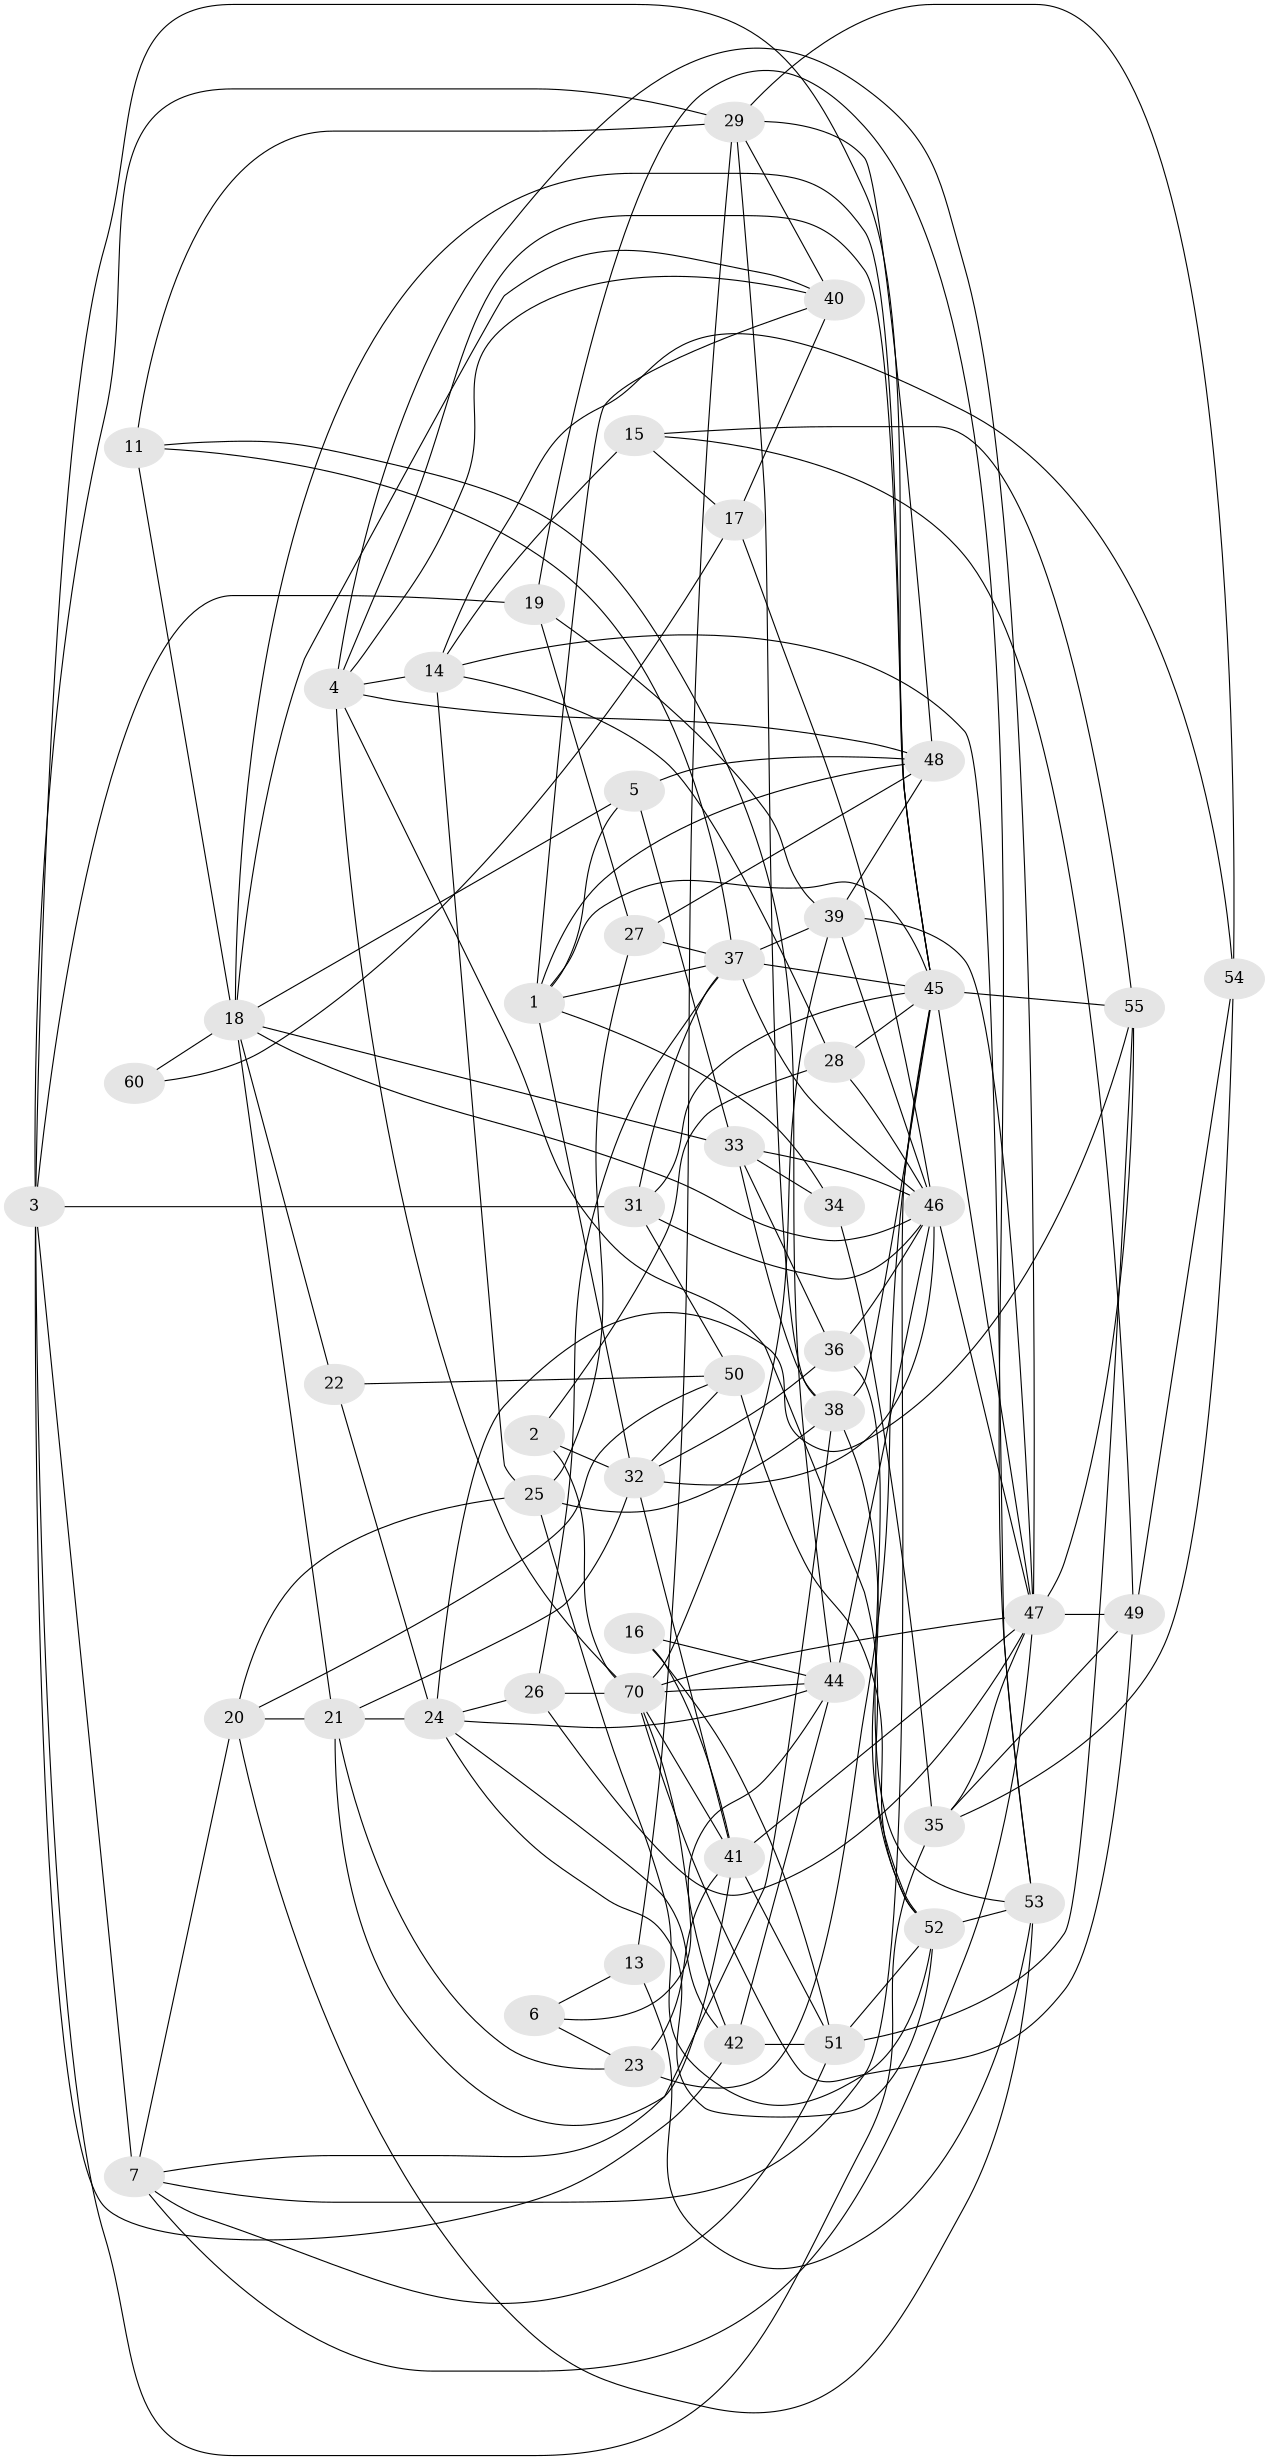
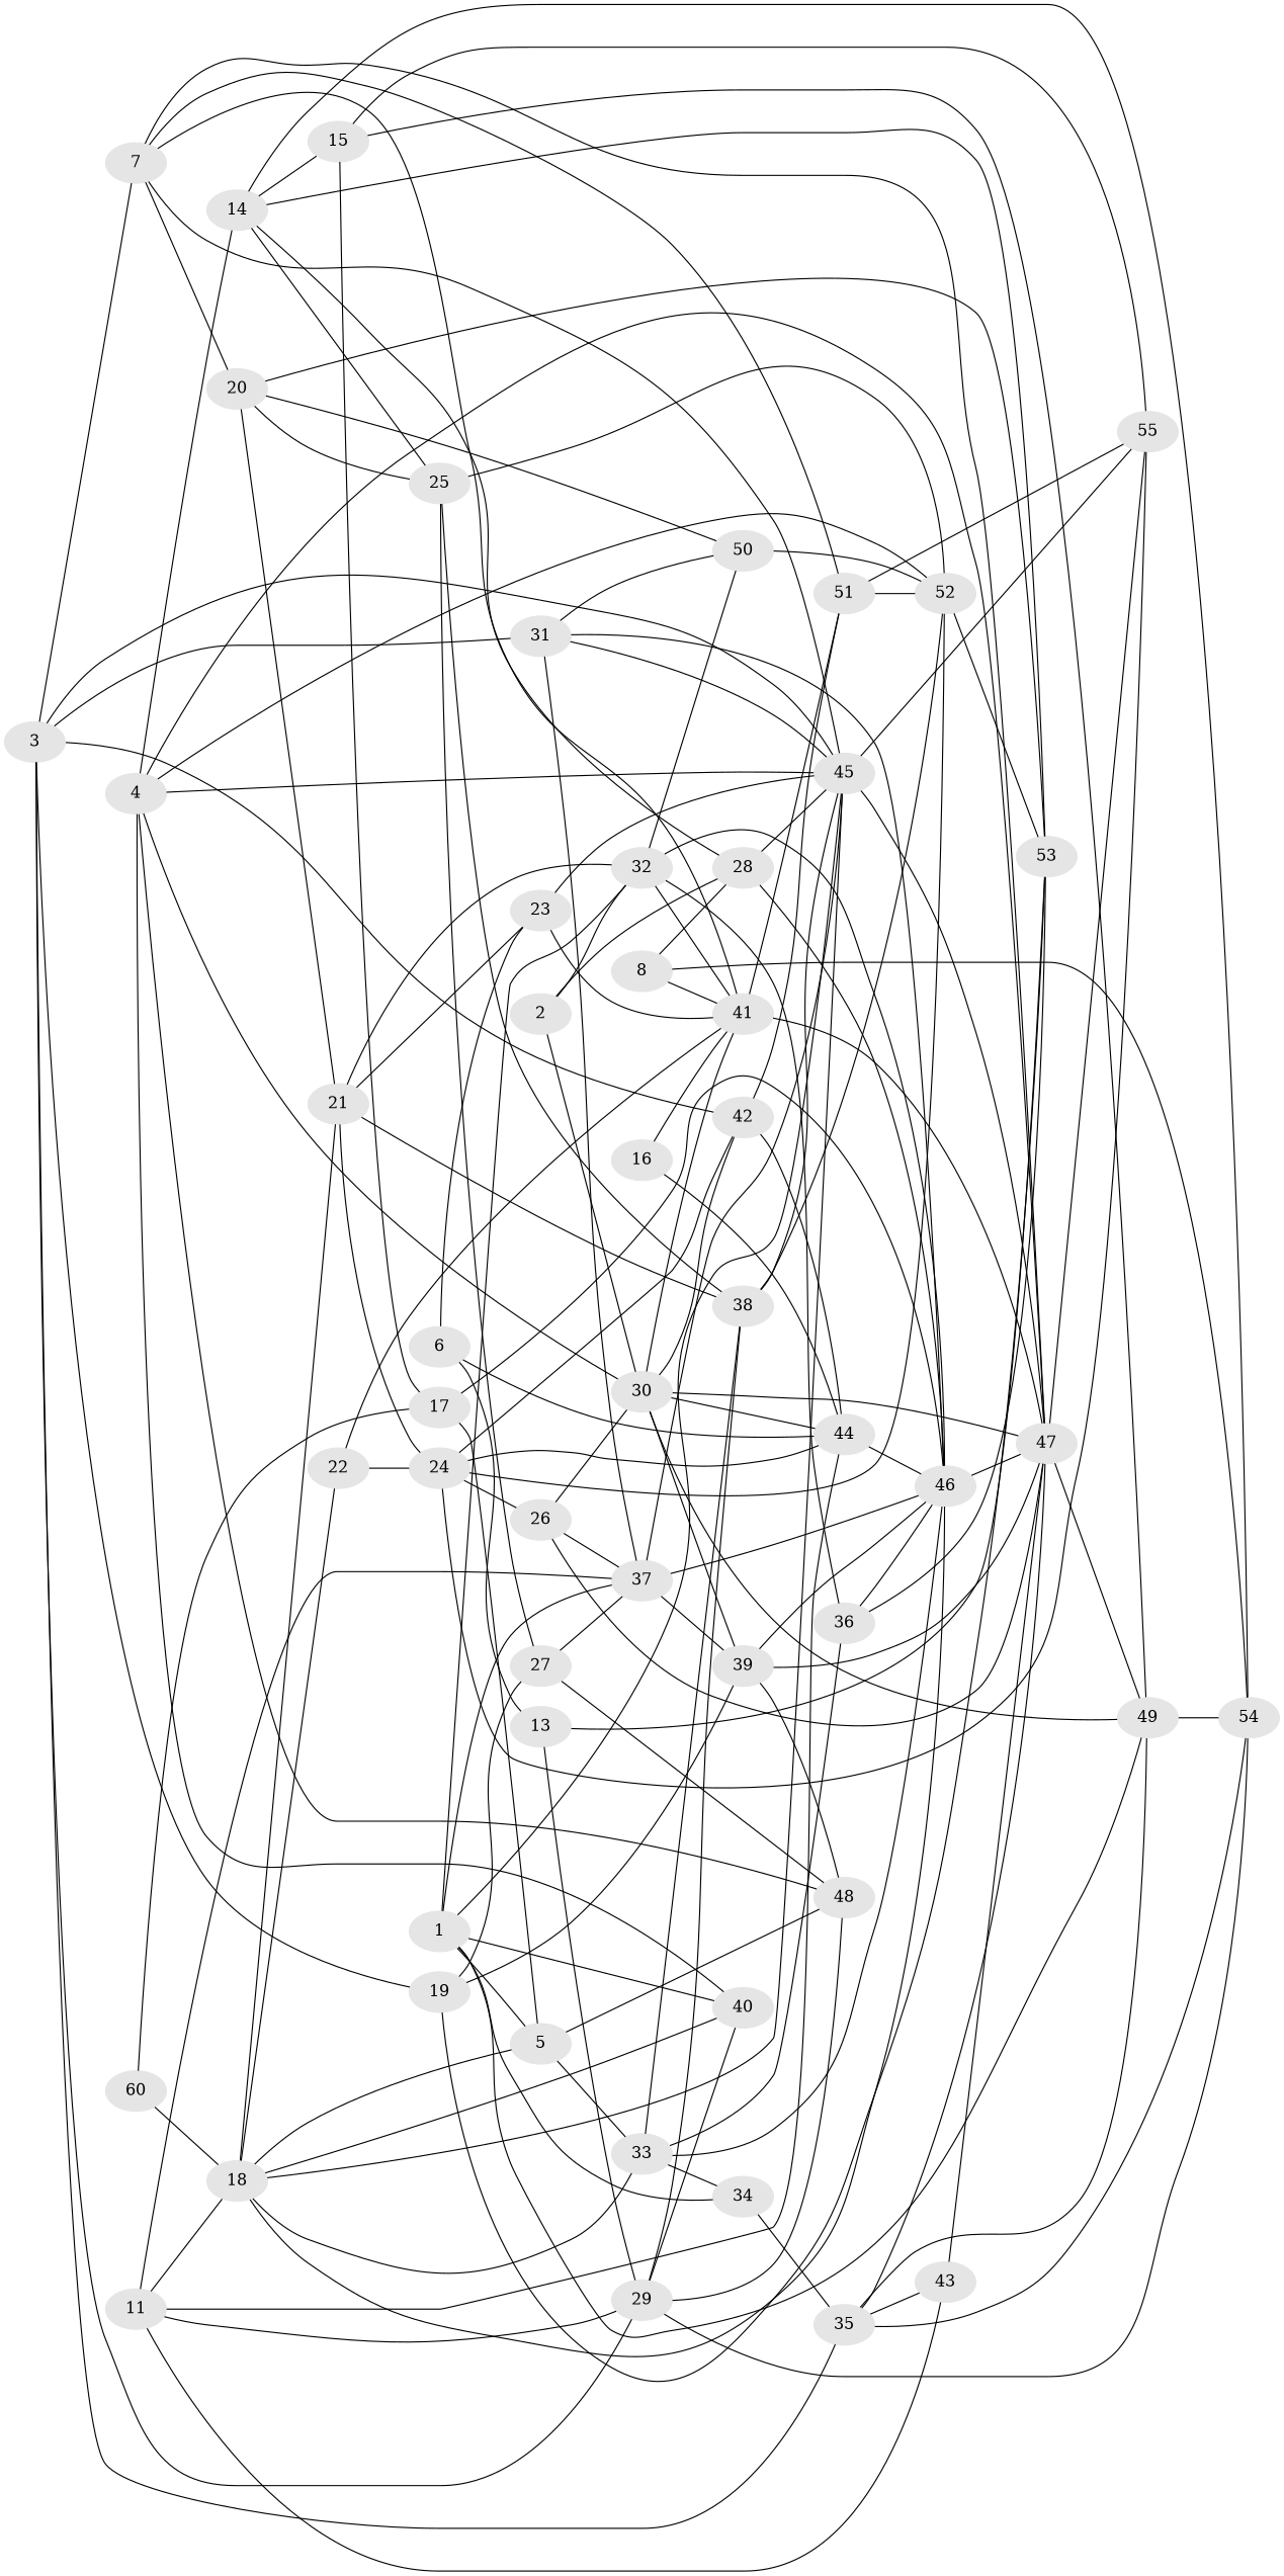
  graph {
    rankdir=LR
    node [color=gray90 style=filled]
    edge [weight=1.0]
    1
    5
    32
    34
    37
    40
    45
    48
    33
    41
    46
    50
    36
    35
    39
    47
    55
    2
    28
-   30 [label=70]
+   30
    42
    44
    49
    3
    7
    19
    29
    31
    20
    51
    53
    27
    54
    38
+   43
    4
    14
    52
    15
    25
    6
    13
    23
    21
+   8
    n46 [label=60]
    17
    18
    22
    11
    16
    24
    26
    1 -- 5
    1 -- 32
    1 -- 34
    1 -- 37
    1 -- 40
    1 -- 45
-   1 -- 48
+   1 -- 49
    5 -- 48
    5 -- 33
    32 -- 41
    32 -- 46
    32 -- 50
    32 -- 36
    34 -- 35
    37 -- 45
    37 -- 46
    37 -- 39
    45 -- 47
    45 -- 55
    33 -- 34
    33 -- 46 [weight=2.0]
    33 -- 36
    33 -- 38
    41 -- 47
    41 -- 51
    46 -- 47
    50 -- 52
    36 -- 46
    36 -- 53
    35 -- 47
    35 -- 49
    35 -- 54
+   35 -- 43
    39 -- 48
    39 -- 46
    39 -- 47
    47 -- 55
    47 -- 49
    2 -- 32
    2 -- 28
    2 -- 30
    28 -- 45 [weight=2.0]
    28 -- 46
    30 -- 41
    30 -- 39
    30 -- 47
    30 -- 42
    30 -- 44
    30 -- 49
    42 -- 44
    42 -- 51
    44 -- 46
    49 -- 54
    3 -- 45
    3 -- 35
    3 -- 42
    3 -- 7
    3 -- 19
    3 -- 29
    3 -- 31
    7 -- 45
    7 -- 41
    7 -- 47
    7 -- 20
    7 -- 51
    19 -- 39
    19 -- 53
    19 -- 27
    29 -- 40
    29 -- 48
    29 -- 54
    29 -- 38
    31 -- 37
    31 -- 45
    31 -- 46
    31 -- 50
    20 -- 50
    20 -- 53
    20 -- 25
    20 -- 21
    51 -- 55
    51 -- 52
    27 -- 37
    27 -- 48
    38 -- 45
    38 -- 52
+   43 -- 47
    4 -- 40
    4 -- 45
    4 -- 48
    4 -- 47
    4 -- 30
    4 -- 14
    4 -- 52
    14 -- 28
    14 -- 53
    14 -- 54
    14 -- 15
    14 -- 25
    52 -- 53
    15 -- 55 [weight=2.0]
    15 -- 49
    15 -- 17
    25 -- 27
    25 -- 38
    25 -- 52
    6 -- 44
    6 -- 13
    6 -- 23
    13 -- 29
    13 -- 53
    23 -- 45
    23 -- 41
    21 -- 32
    21 -- 38
    21 -- 23
    21 -- 24
+   8 -- 41
+   8 -- 28
+   8 -- 54
    n46 -- 17
    n46 -- 18
-   17 -- 40
+   17 -- 5
    17 -- 46
    18 -- 5
    18 -- 40
    18 -- 45 [weight=2.0]
    18 -- 33
    18 -- 46
    18 -- 21
    18 -- 22
-   22 -- 50
+   22 -- 41
    22 -- 24
    11 -- 37 [weight=2.0]
    11 -- 44 [weight=2.0]
    11 -- 29
+   11 -- 43
    11 -- 18
    16 -- 41
    16 -- 44
-   16 -- 51
    24 -- 55
    24 -- 42
    24 -- 44
    24 -- 52
    24 -- 26
    26 -- 37 [weight=2.0]
    26 -- 47
    26 -- 30
  }
